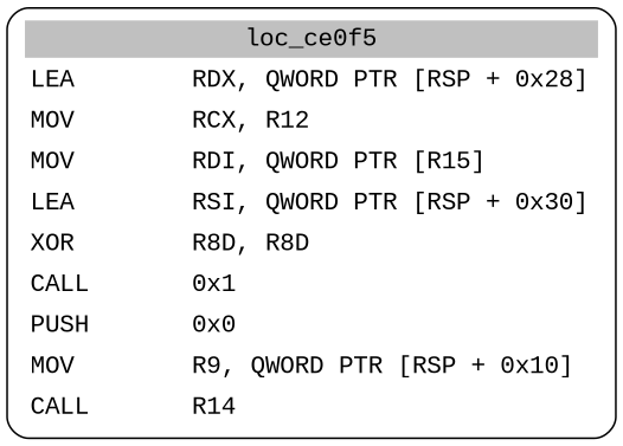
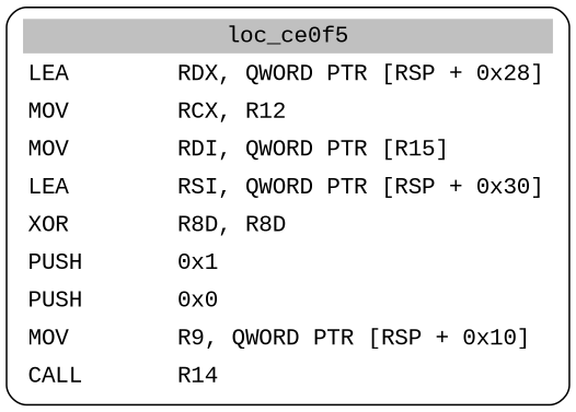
  digraph {
-   n1 [fontname="Courier New" label=<<table border="0" cellborder="0" cellpadding="3"><tr><td align="center" colspan="2" bgcolor="grey">loc_ce0f5</td></tr><tr><td align="left">LEA        RDX, QWORD PTR [RSP + 0x28]</td></tr><tr><td align="left">MOV        RCX, R12</td></tr><tr><td align="left">MOV        RDI, QWORD PTR [R15]</td></tr><tr><td align="left">LEA        RSI, QWORD PTR [RSP + 0x30]</td></tr><tr><td align="left">XOR        R8D, R8D</td></tr><tr><td align="left">CALL       0x1</td></tr><tr><td align="left">PUSH       0x0</td></tr><tr><td align="left">MOV        R9, QWORD PTR [RSP + 0x10]</td></tr><tr><td align="left">CALL       R14</td></tr></table>> shape=Mrecord]
+   n1 [fontname="Courier New" label=<<table border="0" cellborder="0" cellpadding="3"><tr><td align="center" colspan="2" bgcolor="grey">loc_ce0f5</td></tr><tr><td align="left">LEA        RDX, QWORD PTR [RSP + 0x28]</td></tr><tr><td align="left">MOV        RCX, R12</td></tr><tr><td align="left">MOV        RDI, QWORD PTR [R15]</td></tr><tr><td align="left">LEA        RSI, QWORD PTR [RSP + 0x30]</td></tr><tr><td align="left">XOR        R8D, R8D</td></tr><tr><td align="left">PUSH       0x1</td></tr><tr><td align="left">PUSH       0x0</td></tr><tr><td align="left">MOV        R9, QWORD PTR [RSP + 0x10]</td></tr><tr><td align="left">CALL       R14</td></tr></table>> shape=Mrecord]
  }
